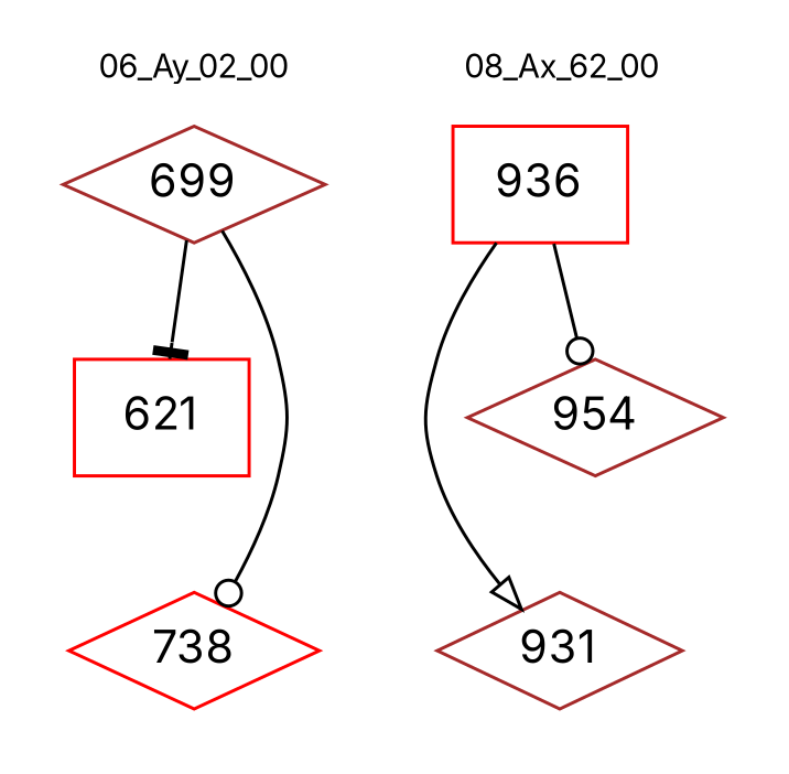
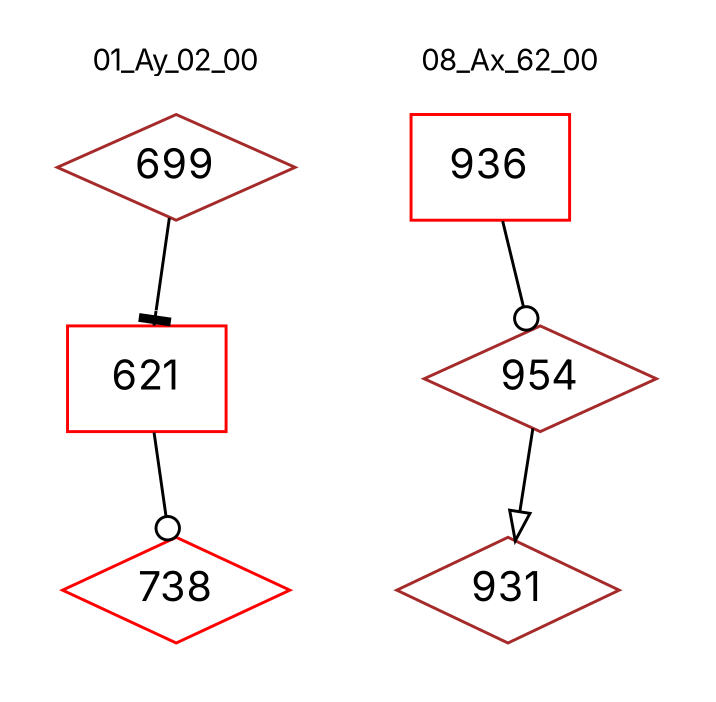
  digraph {
    fontname=Inter
    node [color=brown fontname=Inter shape=diamond]
    edge [arrowhead=odot color=black fontname=Inter]
    n1 [label=699]
    n2 [color=red label=621 shape=box]
    n3 [color=red label=738]
    n4 [color=red label=936 shape=box]
    n5 [label=931]
    n6 [label=954]
    subgraph cluster_1 {
      color=white
      fontsize=10
-     label="06_Ay_02_00"
+     label="01_Ay_02_00"
      n1
      n2
      n3
    }
    subgraph cluster_2 {
      color=white
      fontsize=10
      label="08_Ax_62_00"
      n4
      n5
      n6
    }
    n1 -> n2 [arrowhead=tee]
-   n1 -> n3
-   n4 -> n5 [arrowhead=onormal]
+   n2 -> n3
+   n6 -> n5 [arrowhead=onormal]
    n4 -> n6
  }
